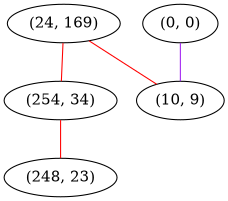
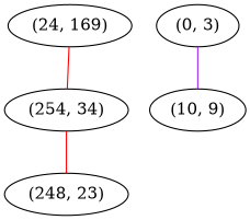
  graph {
    edge [color=red weight=1]
    n1 [label="(254, 34)"]
    "(24, 169)"
    "(10, 9)"
    "(248, 23)"
-   "(0, 0)"
+   "(0, 0)" [label="(0, 3)"]
    n1 -- "(248, 23)"
    "(24, 169)" -- n1
-   "(24, 169)" -- "(10, 9)"
    "(0, 0)" -- "(10, 9)" [color=purple weight=4]
  }
